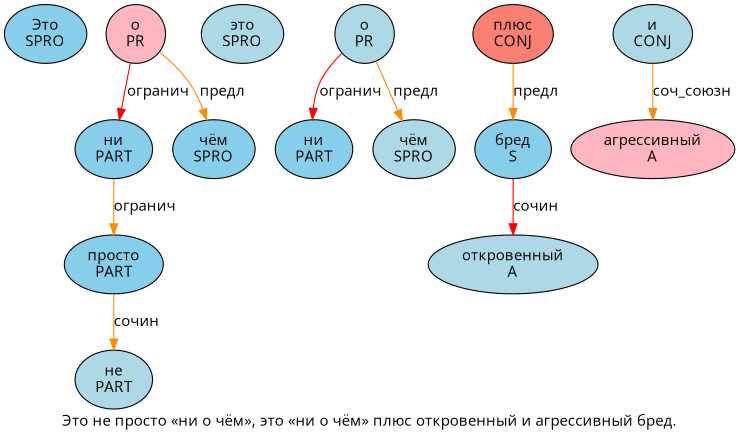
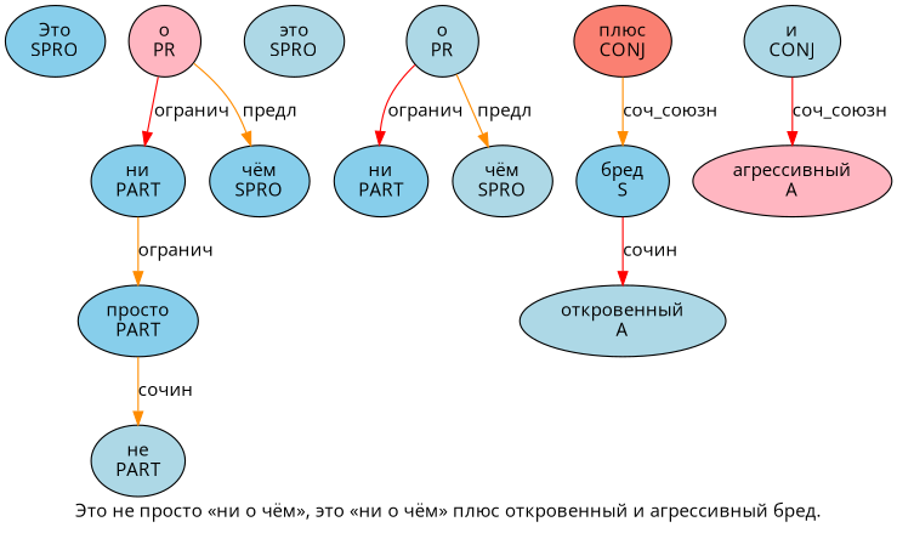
  digraph {
    fontname="Open Sans"
    label="Это не просто «ни о чём», это «ни о чём» плюс откровенный и агрессивный бред."
    node [fillcolor=skyblue fontname="Open Sans" penwidth=1 shape=ellipse style=filled]
    edge [color=darkorange fontname="Open Sans"]
    n1 [label="Это\nSPRO"]
    n2 [fillcolor=lightblue label="не\nPART"]
    n3 [label="просто\nPART"]
    n4 [label="ни\nPART"]
    n5 [fillcolor=lightpink label="о\nPR"]
    n6 [label="чём\nSPRO"]
    n7 [fillcolor=lightblue label="это\nSPRO"]
    n8 [label="ни\nPART"]
    n9 [fillcolor=lightblue label="о\nPR"]
    n10 [fillcolor=lightblue label="чём\nSPRO"]
    n11 [fillcolor=salmon label="плюс\nCONJ"]
    n12 [label="бред\nS"]
    n13 [fillcolor=lightblue label="откровенный\nA"]
    n14 [fillcolor=lightblue label="и\nCONJ"]
    n15 [fillcolor=lightpink label="агрессивный\nA"]
    n3 -> n2 [label="сочин"]
    n4 -> n3 [label="огранич"]
    n5 -> n4 [color=red label="огранич"]
    n5 -> n6 [label="предл"]
    n9 -> n8 [color=red label="огранич"]
    n9 -> n10 [label="предл"]
-   n11 -> n12 [label="предл"]
+   n11 -> n12 [label="соч_союзн"]
    n12 -> n13 [color=red label="сочин"]
-   n14 -> n15 [label="соч_союзн"]
+   n14 -> n15 [color=red label="соч_союзн"]
  }
